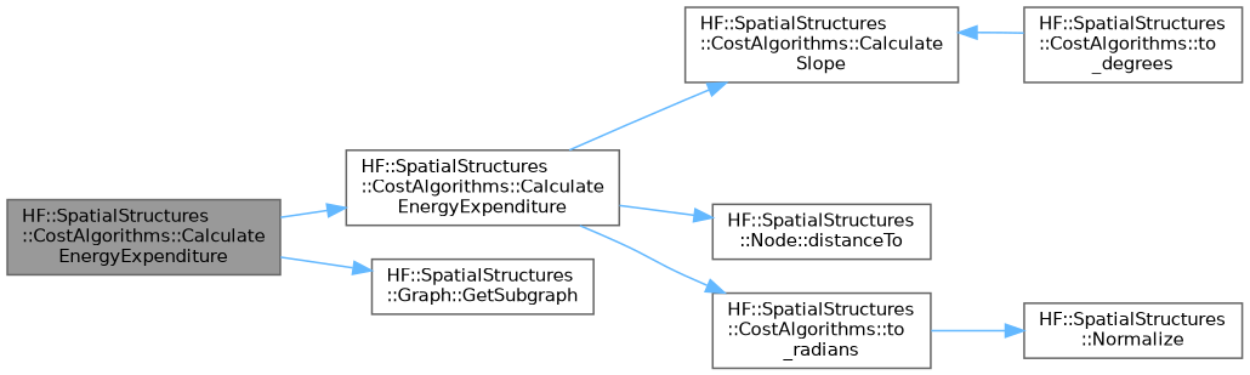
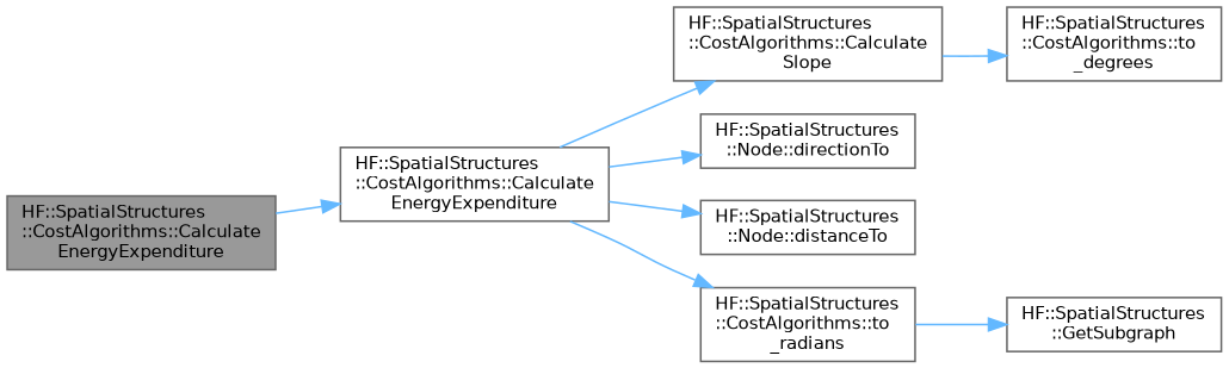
  digraph {
    rankdir=LR
    node [color=grey40 fillcolor=white fontname=Helvetica fontsize=10 shape=box style=filled]
    edge [color=steelblue1 fontname=Helvetica fontsize=10 labelfontname=Helvetica labelfontsize=10 style=solid]
    n1 [color=gray40 fillcolor=grey60 fontcolor=black height=0.2 label="HF::SpatialStructures\l::CostAlgorithms::Calculate\lEnergyExpenditure" width=0.4]
    n2 [height=0.2 label="HF::SpatialStructures\l::CostAlgorithms::Calculate\lEnergyExpenditure" width=0.4]
-   n3 [height=0.2 label="HF::SpatialStructures\l::Graph::GetSubgraph" width=0.4]
    n4 [height=0.2 label="HF::SpatialStructures\l::CostAlgorithms::Calculate\lSlope" width=0.4]
+   n5 [height=0.2 label="HF::SpatialStructures\l::Node::directionTo" width=0.4]
    n6 [height=0.2 label="HF::SpatialStructures\l::Node::distanceTo" width=0.4]
    n7 [height=0.2 label="HF::SpatialStructures\l::CostAlgorithms::to\l_radians" width=0.4]
    n8 [height=0.2 label="HF::SpatialStructures\l::CostAlgorithms::to\l_degrees" width=0.4]
-   n9 [height=0.2 label="HF::SpatialStructures\l::Normalize" width=0.4]
+   n9 [height=0.2 label="HF::SpatialStructures\l::GetSubgraph" width=0.4]
    n1 -> n2
-   n1 -> n3
    n2 -> n4
+   n2 -> n5
    n2 -> n6
    n2 -> n7
-   n8 -> n4
+   n4 -> n8
    n7 -> n9
  }
